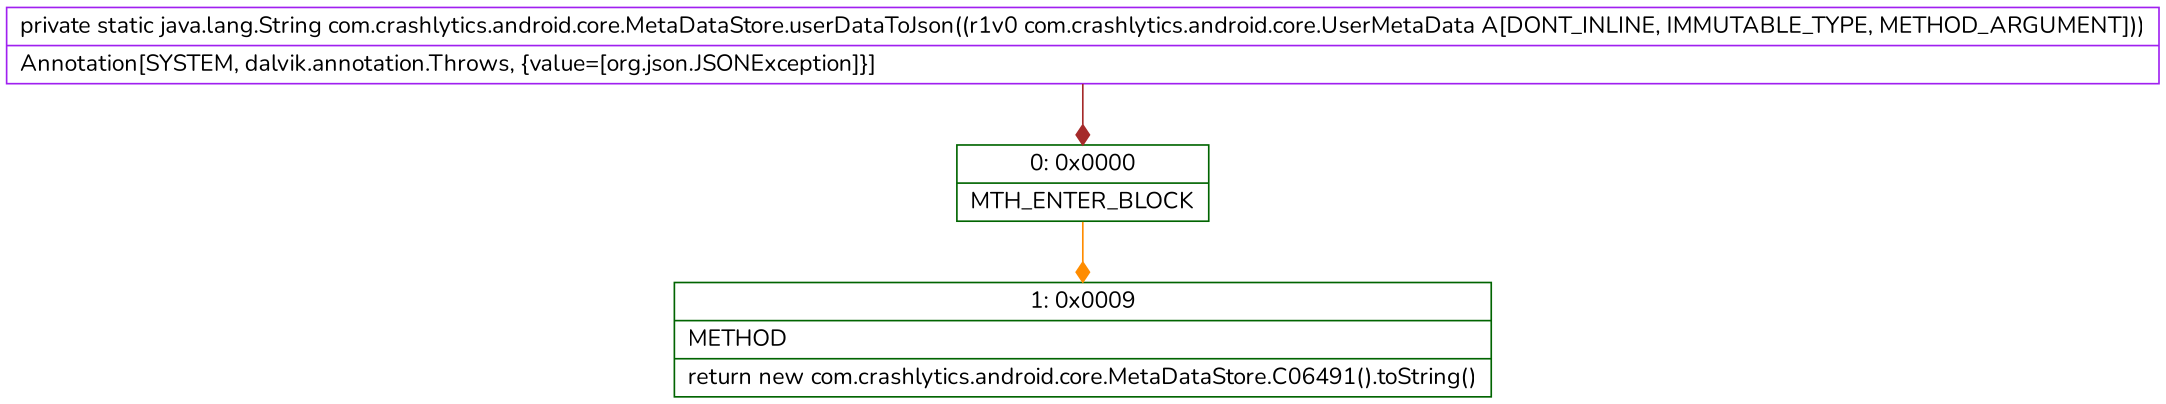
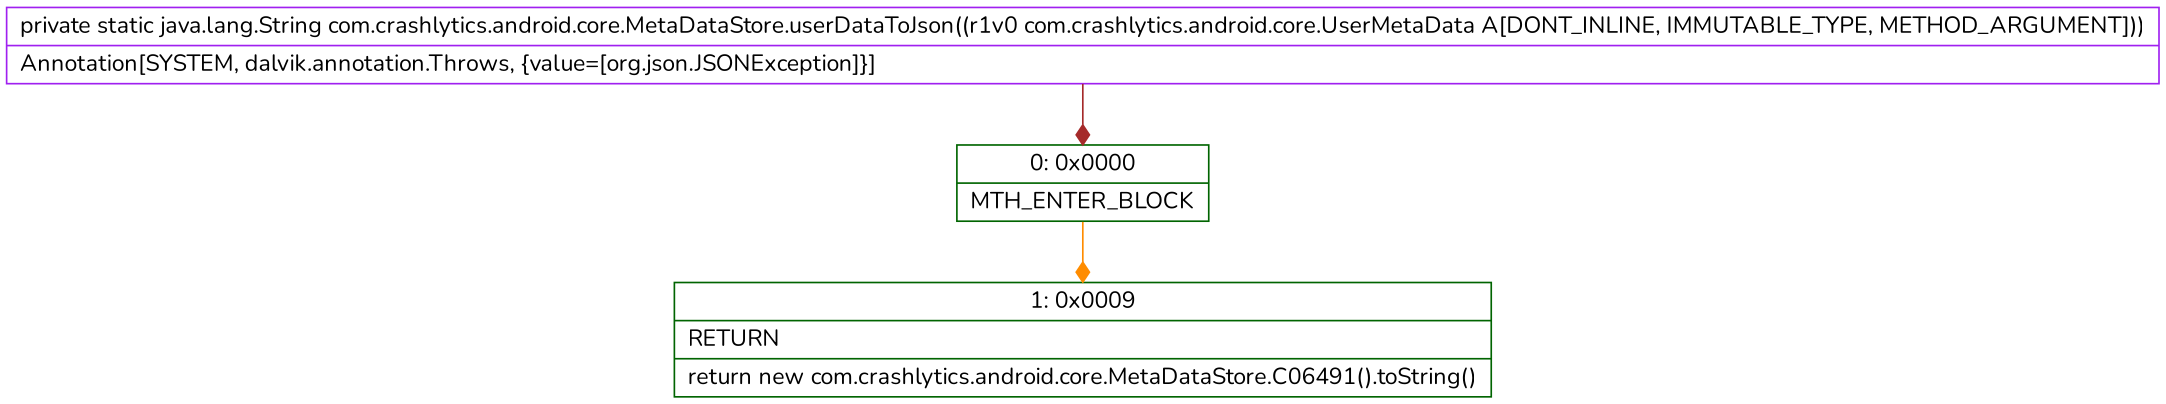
  digraph {
    fontname=Nunito
    node [shape=record color=darkgreen fontname=Nunito]
    edge [arrowhead=diamond fontname=Nunito]
    n1 [label="{0\:\ 0x0000|MTH_ENTER_BLOCK\l}"]
-   n2 [label="{1\:\ 0x0009|METHOD\l|return new com.crashlytics.android.core.MetaDataStore.C06491().toString()\l}"]
+   n2 [label="{1\:\ 0x0009|RETURN\l|return new com.crashlytics.android.core.MetaDataStore.C06491().toString()\l}"]
    n3 [label="{private static java.lang.String com.crashlytics.android.core.MetaDataStore.userDataToJson((r1v0 com.crashlytics.android.core.UserMetaData A[DONT_INLINE, IMMUTABLE_TYPE, METHOD_ARGUMENT]))  | Annotation[SYSTEM, dalvik.annotation.Throws, \{value=[org.json.JSONException]\}]\l}" color=purple]
    n1 -> n2 [color=darkorange]
    n3 -> n1 [color=brown]
  }
